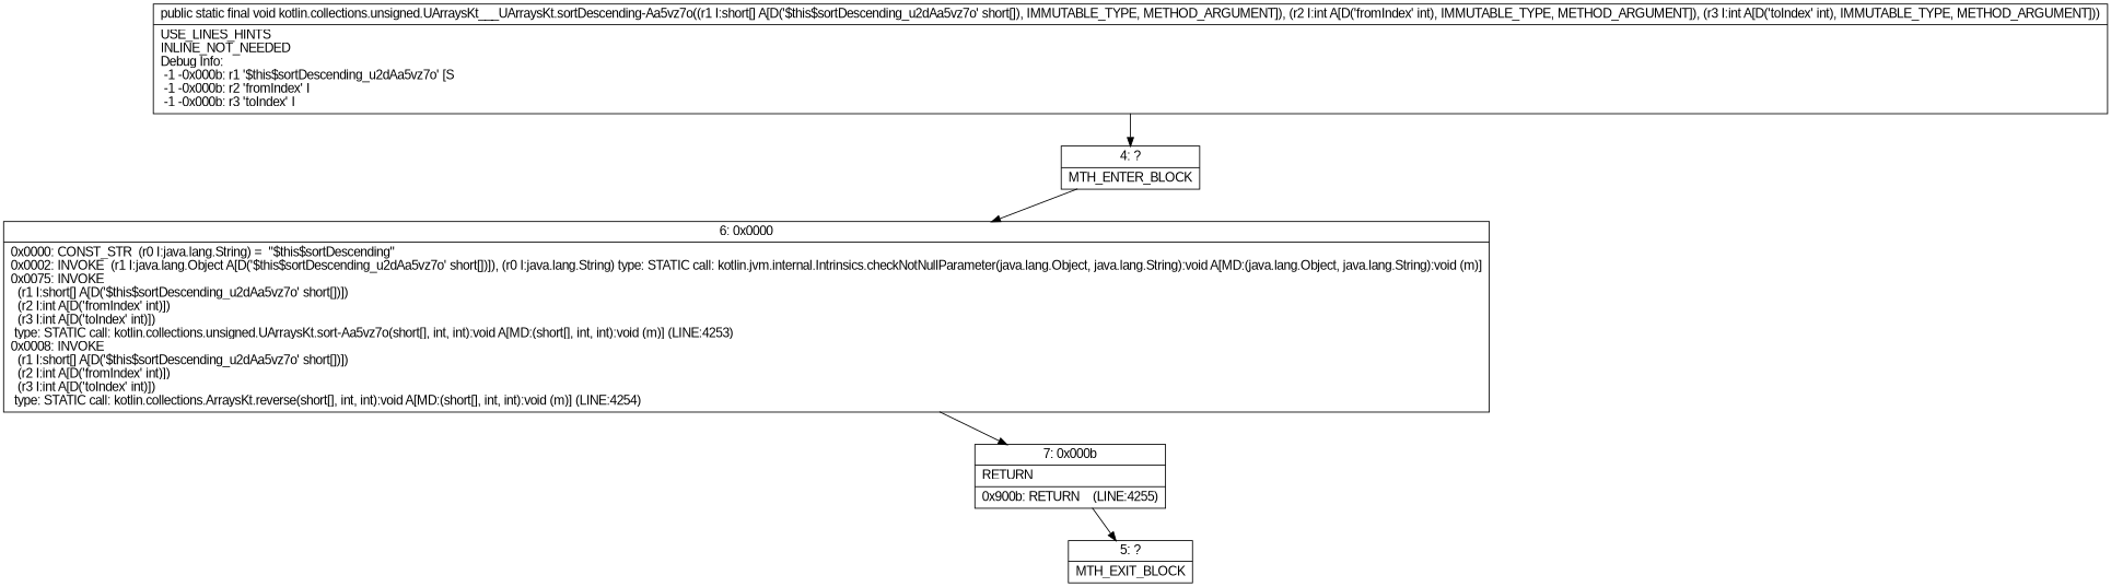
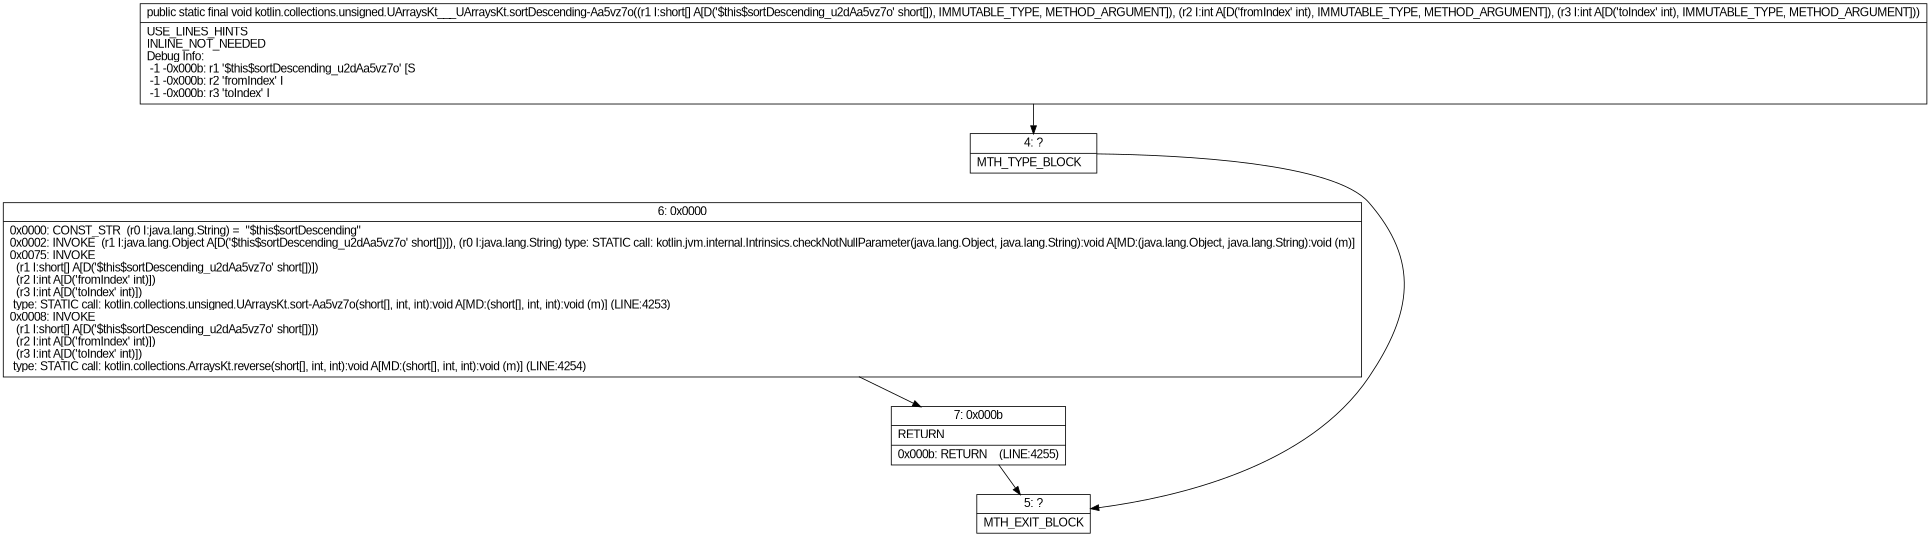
  digraph {
    fontname="Liberation Sans"
    node [fontname="Liberation Sans" shape=record]
    edge [fontname="Liberation Sans"]
-   n1 [label="{4\:\ ?|MTH_ENTER_BLOCK\l}"]
+   n1 [label="{4\:\ ?|MTH_TYPE_BLOCK\l}"]
    n2 [label="{6\:\ 0x0000|0x0000: CONST_STR  (r0 I:java.lang.String) =  \"$this$sortDescending\" \l0x0002: INVOKE  (r1 I:java.lang.Object A[D('$this$sortDescending_u2dAa5vz7o' short[])]), (r0 I:java.lang.String) type: STATIC call: kotlin.jvm.internal.Intrinsics.checkNotNullParameter(java.lang.Object, java.lang.String):void A[MD:(java.lang.Object, java.lang.String):void (m)]\l0x0075: INVOKE  \l  (r1 I:short[] A[D('$this$sortDescending_u2dAa5vz7o' short[])])\l  (r2 I:int A[D('fromIndex' int)])\l  (r3 I:int A[D('toIndex' int)])\l type: STATIC call: kotlin.collections.unsigned.UArraysKt.sort\-Aa5vz7o(short[], int, int):void A[MD:(short[], int, int):void (m)] (LINE:4253)\l0x0008: INVOKE  \l  (r1 I:short[] A[D('$this$sortDescending_u2dAa5vz7o' short[])])\l  (r2 I:int A[D('fromIndex' int)])\l  (r3 I:int A[D('toIndex' int)])\l type: STATIC call: kotlin.collections.ArraysKt.reverse(short[], int, int):void A[MD:(short[], int, int):void (m)] (LINE:4254)\l}"]
-   n3 [label="{7\:\ 0x000b|RETURN\l|0x900b: RETURN    (LINE:4255)\l}"]
+   n3 [label="{7\:\ 0x000b|RETURN\l|0x000b: RETURN    (LINE:4255)\l}"]
    n4 [label="{5\:\ ?|MTH_EXIT_BLOCK\l}"]
    n5 [label="{public static final void kotlin.collections.unsigned.UArraysKt___UArraysKt.sortDescending\-Aa5vz7o((r1 I:short[] A[D('$this$sortDescending_u2dAa5vz7o' short[]), IMMUTABLE_TYPE, METHOD_ARGUMENT]), (r2 I:int A[D('fromIndex' int), IMMUTABLE_TYPE, METHOD_ARGUMENT]), (r3 I:int A[D('toIndex' int), IMMUTABLE_TYPE, METHOD_ARGUMENT]))  | USE_LINES_HINTS\lINLINE_NOT_NEEDED\lDebug Info:\l  \-1 \-0x000b: r1 '$this$sortDescending_u2dAa5vz7o' [S\l  \-1 \-0x000b: r2 'fromIndex' I\l  \-1 \-0x000b: r3 'toIndex' I\l}"]
-   n1 -> n2
+   n1 -> n4
    n2 -> n3
    n3 -> n4
    n5 -> n1
  }
